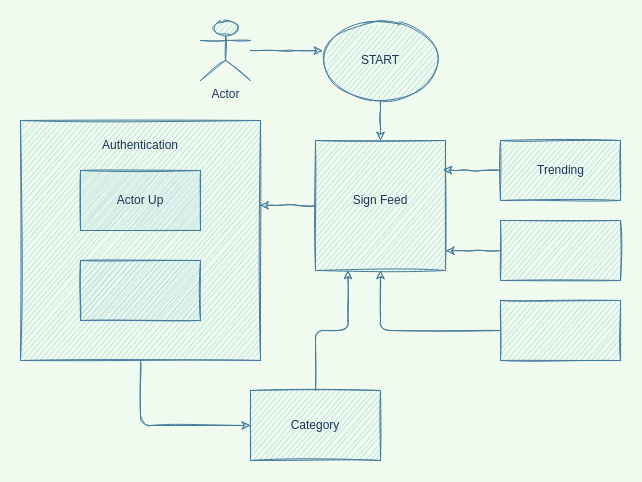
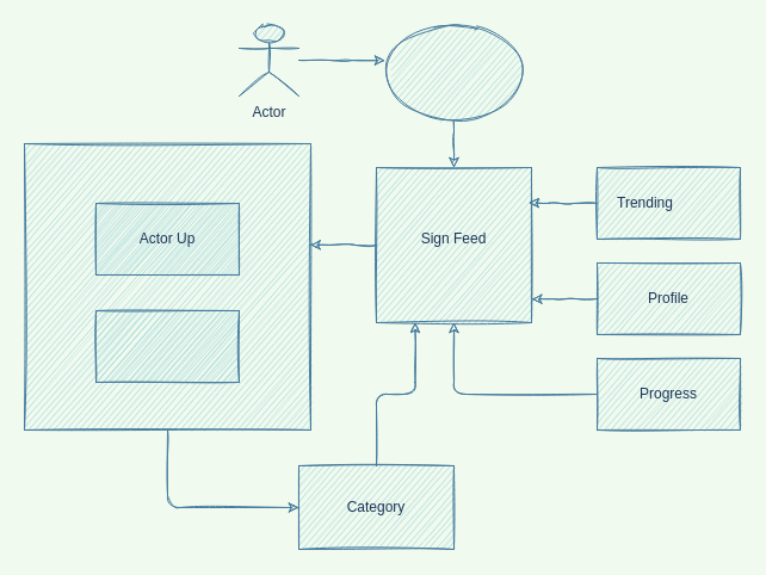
  <mxCell id="0" />
  <mxCell id="1" parent="0" />
  <mxCell id="2" style="edgeStyle=orthogonalEdgeStyle;orthogonalLoop=1;jettySize=auto;html=1;exitX=0.5;exitY=1;exitDx=0;exitDy=0;entryX=0;entryY=0.5;entryDx=0;entryDy=0;strokeColor=#457B9D;fontColor=#1D3557;labelBackgroundColor=#F1FAEE;sketch=1;" edge="1" parent="1" source="3" target="25"><mxGeometry relative="1" as="geometry" /></mxCell>
  <mxCell id="3" value="" style="whiteSpace=wrap;html=1;aspect=fixed;fillColor=#A8DADC;strokeColor=#457B9D;fontColor=#1D3557;sketch=1;" vertex="1" parent="1"><mxGeometry x="20" y="120" width="240" height="240" as="geometry" /></mxCell>
  <mxCell id="4" value="" style="whiteSpace=wrap;html=1;fillColor=#A8DADC;strokeColor=#457B9D;fontColor=#1D3557;sketch=1;" vertex="1" parent="1"><mxGeometry x="80" y="170" width="120" height="60" as="geometry" /></mxCell>
  <mxCell id="5" value="" style="whiteSpace=wrap;html=1;fillColor=#A8DADC;strokeColor=#457B9D;fontColor=#1D3557;sketch=1;" vertex="1" parent="1"><mxGeometry x="80" y="260" width="120" height="60" as="geometry" /></mxCell>
  <mxCell id="6" value="Actor Up" style="text;html=1;strokeColor=none;fillColor=none;align=center;verticalAlign=middle;whiteSpace=wrap;fontColor=#1D3557;sketch=1;" vertex="1" parent="1"><mxGeometry x="80" y="170" width="120" height="60" as="geometry" /></mxCell>
- <mxCell id="7" value="Authentication" style="text;html=1;strokeColor=none;fillColor=none;align=center;verticalAlign=middle;whiteSpace=wrap;fontColor=#1D3557;sketch=1;" vertex="1" parent="1"><mxGeometry x="20" y="130" width="240" height="30" as="geometry" /></mxCell>
  <mxCell id="8" style="edgeStyle=orthogonalEdgeStyle;orthogonalLoop=1;jettySize=auto;html=1;exitX=0.5;exitY=1;exitDx=0;exitDy=0;strokeColor=#457B9D;fontColor=#1D3557;labelBackgroundColor=#F1FAEE;sketch=1;" edge="1" parent="1" source="9"><mxGeometry relative="1" as="geometry"><mxPoint x="380" y="140" as="targetPoint" /></mxGeometry></mxCell>
  <mxCell id="9" value="" style="ellipse;whiteSpace=wrap;html=1;fillColor=#A8DADC;strokeColor=#457B9D;fontColor=#1D3557;sketch=1;" vertex="1" parent="1"><mxGeometry x="320" y="20" width="120" height="80" as="geometry" /></mxCell>
- <mxCell id="10" value="START" style="text;html=1;strokeColor=none;fillColor=none;align=center;verticalAlign=middle;whiteSpace=wrap;fontColor=#1D3557;sketch=1;" vertex="1" parent="1"><mxGeometry x="330" y="30" width="100" height="60" as="geometry" /></mxCell>
  <mxCell id="11" style="edgeStyle=orthogonalEdgeStyle;orthogonalLoop=1;jettySize=auto;html=1;exitX=0;exitY=0.5;exitDx=0;exitDy=0;entryX=0.998;entryY=0.353;entryDx=0;entryDy=0;entryPerimeter=0;strokeColor=#457B9D;fontColor=#1D3557;labelBackgroundColor=#F1FAEE;sketch=1;" edge="1" parent="1" source="12" target="3"><mxGeometry relative="1" as="geometry" /></mxCell>
  <mxCell id="12" value="" style="whiteSpace=wrap;html=1;aspect=fixed;fillColor=#A8DADC;strokeColor=#457B9D;fontColor=#1D3557;sketch=1;" vertex="1" parent="1"><mxGeometry x="315" y="140" width="130" height="130" as="geometry" /></mxCell>
  <mxCell id="13" value="Sign Feed" style="text;html=1;strokeColor=none;fillColor=none;align=center;verticalAlign=middle;whiteSpace=wrap;fontColor=#1D3557;sketch=1;" vertex="1" parent="1"><mxGeometry x="320" y="160" width="120" height="80" as="geometry" /></mxCell>
  <mxCell id="14" style="edgeStyle=orthogonalEdgeStyle;orthogonalLoop=1;jettySize=auto;html=1;exitX=0;exitY=0.5;exitDx=0;exitDy=0;entryX=1.023;entryY=0.118;entryDx=0;entryDy=0;entryPerimeter=0;strokeColor=#457B9D;fontColor=#1D3557;labelBackgroundColor=#F1FAEE;sketch=1;" edge="1" parent="1" source="15" target="13"><mxGeometry relative="1" as="geometry" /></mxCell>
  <mxCell id="15" value="" style="whiteSpace=wrap;html=1;fillColor=#A8DADC;strokeColor=#457B9D;fontColor=#1D3557;sketch=1;" vertex="1" parent="1"><mxGeometry x="500" y="140" width="120" height="60" as="geometry" /></mxCell>
  <mxCell id="16" style="edgeStyle=orthogonalEdgeStyle;orthogonalLoop=1;jettySize=auto;html=1;exitX=0;exitY=0.5;exitDx=0;exitDy=0;entryX=1.002;entryY=0.848;entryDx=0;entryDy=0;entryPerimeter=0;strokeColor=#457B9D;fontColor=#1D3557;labelBackgroundColor=#F1FAEE;sketch=1;" edge="1" parent="1" source="17" target="12"><mxGeometry relative="1" as="geometry" /></mxCell>
  <mxCell id="17" value="" style="whiteSpace=wrap;html=1;fillColor=#A8DADC;strokeColor=#457B9D;fontColor=#1D3557;sketch=1;" vertex="1" parent="1"><mxGeometry x="500" y="220" width="120" height="60" as="geometry" /></mxCell>
  <mxCell id="18" style="edgeStyle=orthogonalEdgeStyle;orthogonalLoop=1;jettySize=auto;html=1;entryX=0.5;entryY=1;entryDx=0;entryDy=0;strokeColor=#457B9D;fontColor=#1D3557;labelBackgroundColor=#F1FAEE;sketch=1;" edge="1" parent="1" source="19" target="12"><mxGeometry relative="1" as="geometry" /></mxCell>
  <mxCell id="19" value="" style="whiteSpace=wrap;html=1;fillColor=#A8DADC;strokeColor=#457B9D;fontColor=#1D3557;sketch=1;" vertex="1" parent="1"><mxGeometry x="500" y="300" width="120" height="60" as="geometry" /></mxCell>
- <mxCell id="20" value="Trending" style="text;html=1;align=center;verticalAlign=middle;resizable=0;points=[];autosize=1;fontColor=#1D3557;sketch=1;" vertex="1" parent="1"><mxGeometry x="530" y="160" width="60" height="20" as="geometry" /></mxCell>
+ <mxCell id="20" value="Trending" style="text;html=1;align=center;verticalAlign=middle;resizable=0;points=[];autosize=1;fontColor=#1D3557;sketch=1;" vertex="1" parent="1"><mxGeometry x="510" y="160" width="60" height="20" as="geometry" /></mxCell>
+ <mxCell id="21" value="Profile" style="text;html=1;strokeColor=none;fillColor=none;align=center;verticalAlign=middle;whiteSpace=wrap;fontColor=#1D3557;sketch=1;" vertex="1" parent="1"><mxGeometry x="500" y="220" width="120" height="60" as="geometry" /></mxCell>
+ <mxCell id="22" value="Progress" style="text;html=1;strokeColor=none;fillColor=none;align=center;verticalAlign=middle;whiteSpace=wrap;fontColor=#1D3557;sketch=1;" vertex="1" parent="1"><mxGeometry x="540" y="320" width="40" height="20" as="geometry" /></mxCell>
  <mxCell id="23" value="" style="whiteSpace=wrap;html=1;fillColor=#A8DADC;strokeColor=#457B9D;fontColor=#1D3557;sketch=1;" vertex="1" parent="1"><mxGeometry x="250" y="390" width="130" height="70" as="geometry" /></mxCell>
  <mxCell id="24" style="edgeStyle=orthogonalEdgeStyle;orthogonalLoop=1;jettySize=auto;html=1;exitX=0.5;exitY=0;exitDx=0;exitDy=0;entryX=0.25;entryY=1;entryDx=0;entryDy=0;strokeColor=#457B9D;fontColor=#1D3557;labelBackgroundColor=#F1FAEE;sketch=1;" edge="1" parent="1" source="25" target="12"><mxGeometry relative="1" as="geometry" /></mxCell>
  <mxCell id="25" value="Category" style="text;html=1;strokeColor=none;fillColor=none;align=center;verticalAlign=middle;whiteSpace=wrap;fontColor=#1D3557;sketch=1;" vertex="1" parent="1"><mxGeometry x="250" y="390" width="130" height="70" as="geometry" /></mxCell>
  <mxCell id="26" style="edgeStyle=orthogonalEdgeStyle;orthogonalLoop=1;jettySize=auto;html=1;entryX=0.017;entryY=0.378;entryDx=0;entryDy=0;entryPerimeter=0;strokeColor=#457B9D;fontColor=#1D3557;labelBackgroundColor=#F1FAEE;sketch=1;" edge="1" parent="1" source="27" target="9"><mxGeometry relative="1" as="geometry" /></mxCell>
  <mxCell id="27" value="Actor" style="shape=umlActor;verticalLabelPosition=bottom;verticalAlign=top;html=1;outlineConnect=0;fillColor=#A8DADC;strokeColor=#457B9D;fontColor=#1D3557;sketch=1;" vertex="1" parent="1"><mxGeometry x="200" y="20" width="50" height="60" as="geometry" /></mxCell>
